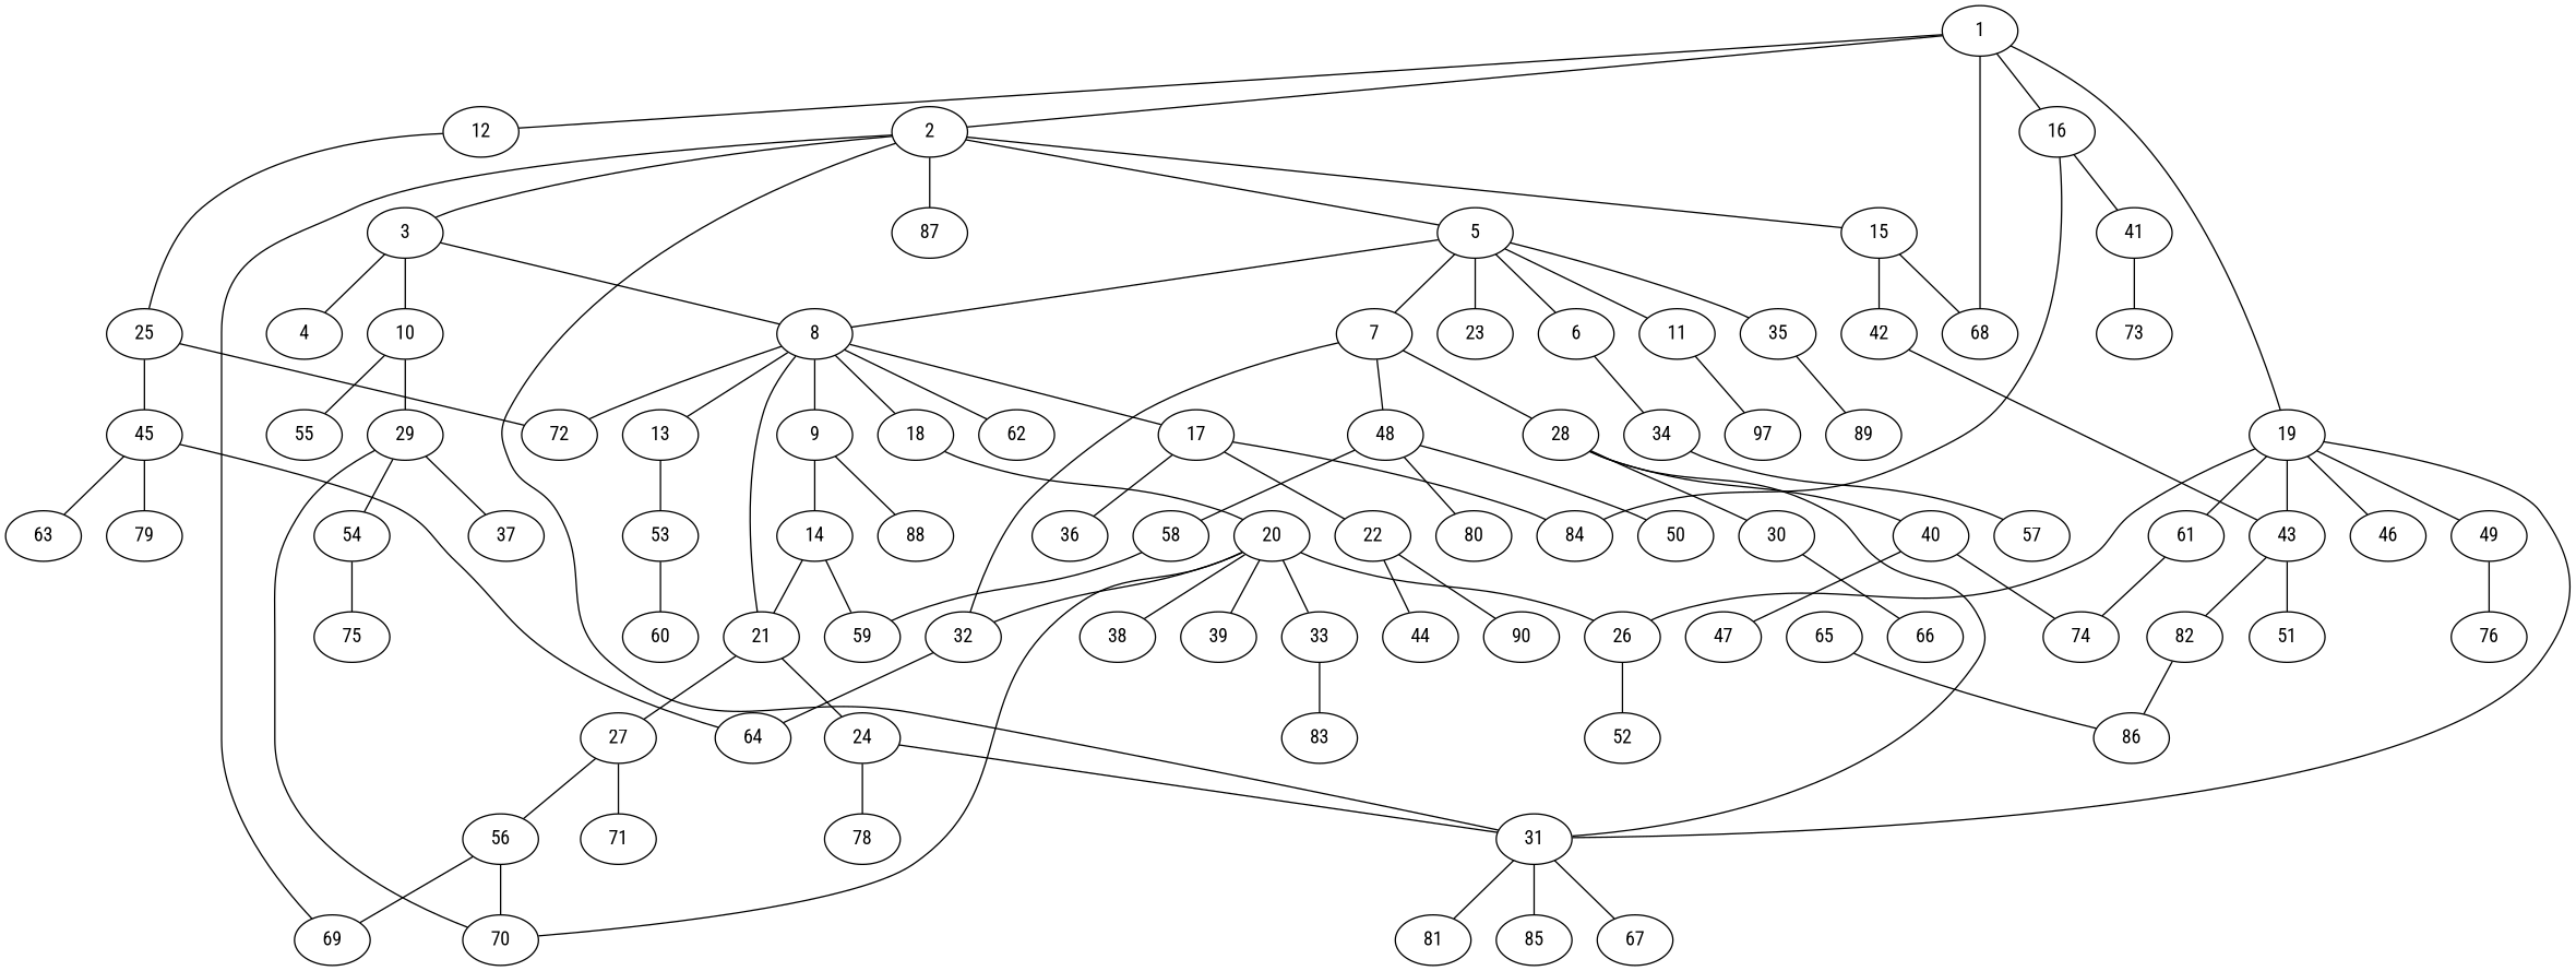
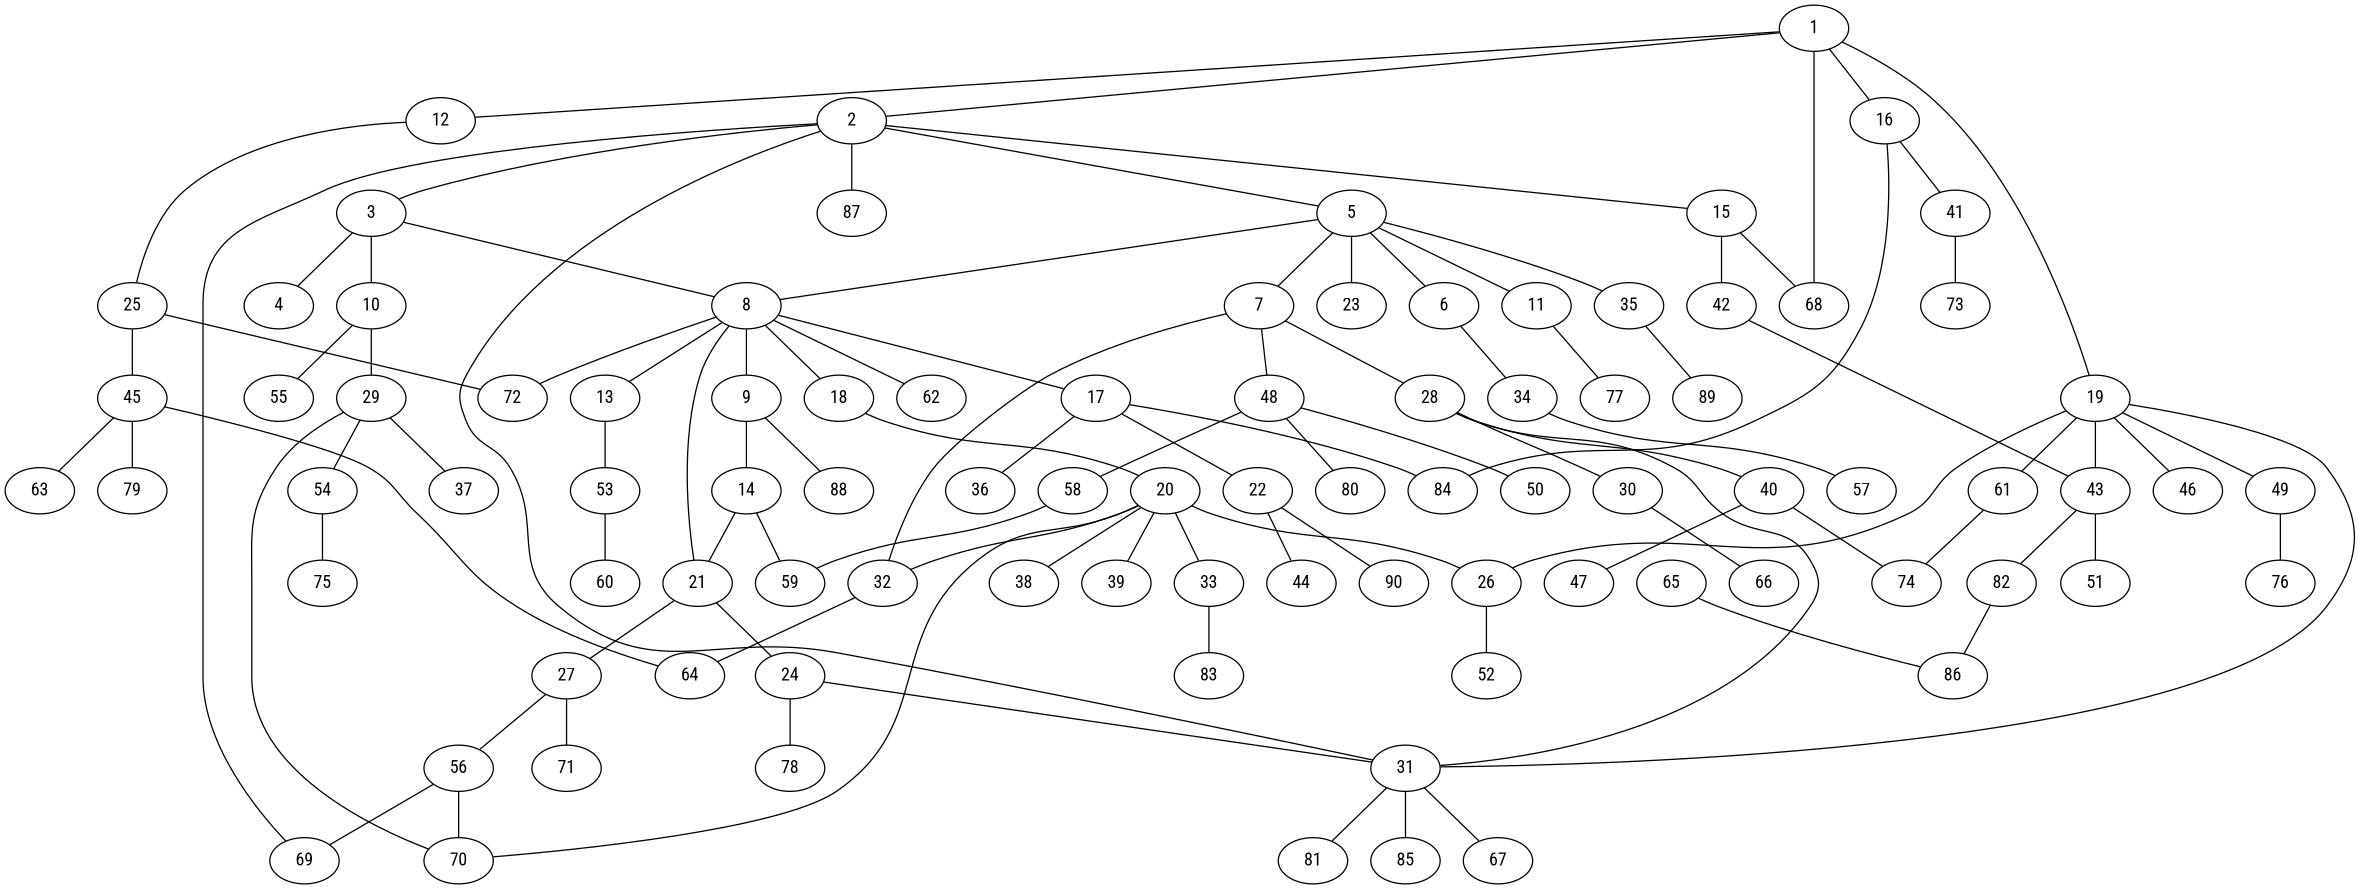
  graph {
    fontname="Roboto Condensed"
    node [fontname="Roboto Condensed"]
    edge [fontname="Roboto Condensed"]
    1
    2
    12
    16
    19
    68
    3
    5
    15
    31
    69
    87
    25
    41
    84
    26
    43
    46
    49
    61
    4
    8
    10
    6
    7
    11
    23
    35
    42
    67
    81
    85
    72
    45
    73
    52
    51
    82
    76
    74
    9
    13
    17
    18
    21
    62
    29
    55
    34
    28
    32
    48
-   77 [label=97]
+   77
    89
    14
    88
    53
    22
    36
    20
    24
    27
    70
    37
    54
    57
    30
    40
    64
    50
    58
    80
    66
    47
    59
    60
    44
    90
    33
    38
    39
    78
    56
    71
    75
    63
    79
    83
    65
    86
    1 -- 2
    1 -- 12
    1 -- 16
    1 -- 19
    1 -- 68
    2 -- 3
    2 -- 5
    2 -- 15
    2 -- 31
    2 -- 69
    2 -- 87
    12 -- 25
    16 -- 41
    16 -- 84
    19 -- 31
    19 -- 26
    19 -- 43
    19 -- 46
    19 -- 49
    19 -- 61
    3 -- 4
    3 -- 8
    3 -- 10
    5 -- 8
    5 -- 6
    5 -- 7
    5 -- 11
    5 -- 23
    5 -- 35
    15 -- 68
    15 -- 42
    31 -- 67
    31 -- 81
    31 -- 85
    25 -- 72
    25 -- 45
    41 -- 73
    26 -- 52
    43 -- 51
    43 -- 82
    49 -- 76
    61 -- 74
    8 -- 72
    8 -- 9
    8 -- 13
    8 -- 17
    8 -- 18
    8 -- 21
    8 -- 62
    10 -- 29
    10 -- 55
    6 -- 34
    7 -- 28
    7 -- 32
    7 -- 48
    11 -- 77
    35 -- 89
    42 -- 43
    45 -- 64
    45 -- 63
    45 -- 79
    82 -- 86
    9 -- 14
    9 -- 88
    13 -- 53
    17 -- 84
    17 -- 22
    17 -- 36
    18 -- 20
    21 -- 24
    21 -- 27
    29 -- 70
    29 -- 37
    29 -- 54
    34 -- 57
    28 -- 31
    28 -- 30
    28 -- 40
    32 -- 64
    48 -- 50
    48 -- 58
    48 -- 80
    14 -- 21
    14 -- 59
    53 -- 60
    22 -- 44
    22 -- 90
    20 -- 26
    20 -- 32
    20 -- 70
    20 -- 33
    20 -- 38
    20 -- 39
    24 -- 31
    24 -- 78
    27 -- 56
    27 -- 71
    54 -- 75
    30 -- 66
    40 -- 74
    40 -- 47
    58 -- 59
    33 -- 83
    56 -- 69
    56 -- 70
    65 -- 86
  }
